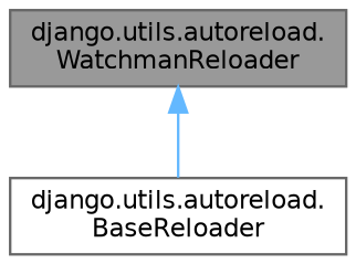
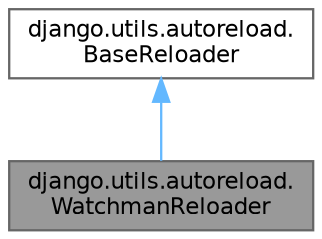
  digraph {
    node [color=gray40 fontname=Helvetica fontsize=10 shape=box style=filled]
    n1 [fillcolor=grey60 fontcolor=black height=0.2 label="django.utils.autoreload.\lWatchmanReloader" width=0.4]
    n2 [fillcolor=white height=0.2 label="django.utils.autoreload.\lBaseReloader" width=0.4]
-   n1 -> n2 [color=steelblue1 dir=back fontname=Helvetica fontsize=10 labelfontname=Helvetica labelfontsize=10 style=solid]
+   n2 -> n1 [color=steelblue1 dir=back fontname=Helvetica fontsize=10 labelfontname=Helvetica labelfontsize=10 style=solid]
  }
